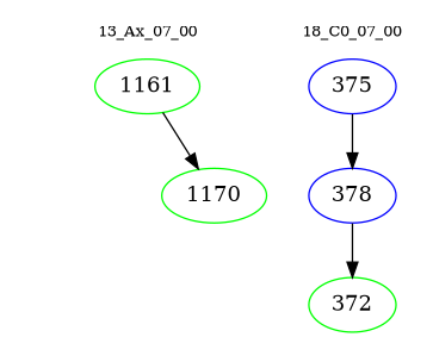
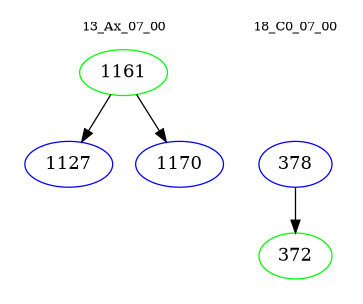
  digraph {
    node [color=green]
    edge [color=black]
    n1 [label=1161]
-   n3 [label=1170]
-   n4 [color=blue label=375]
+   n2 [color=blue label=1127]
+   n3 [color=blue label=1170]
    n5 [label=372]
    n6 [color=blue label=378]
    subgraph cluster_1 {
      color=white
      fontsize=10
      label="13_Ax_07_00"
      n1
+     n2
      n3
    }
    subgraph cluster_2 {
      color=white
      fontsize=10
      label="18_C0_07_00"
-     n4
      n5
      n6
    }
+   n1 -> n2
    n1 -> n3
-   n4 -> n6
    n6 -> n5
  }
